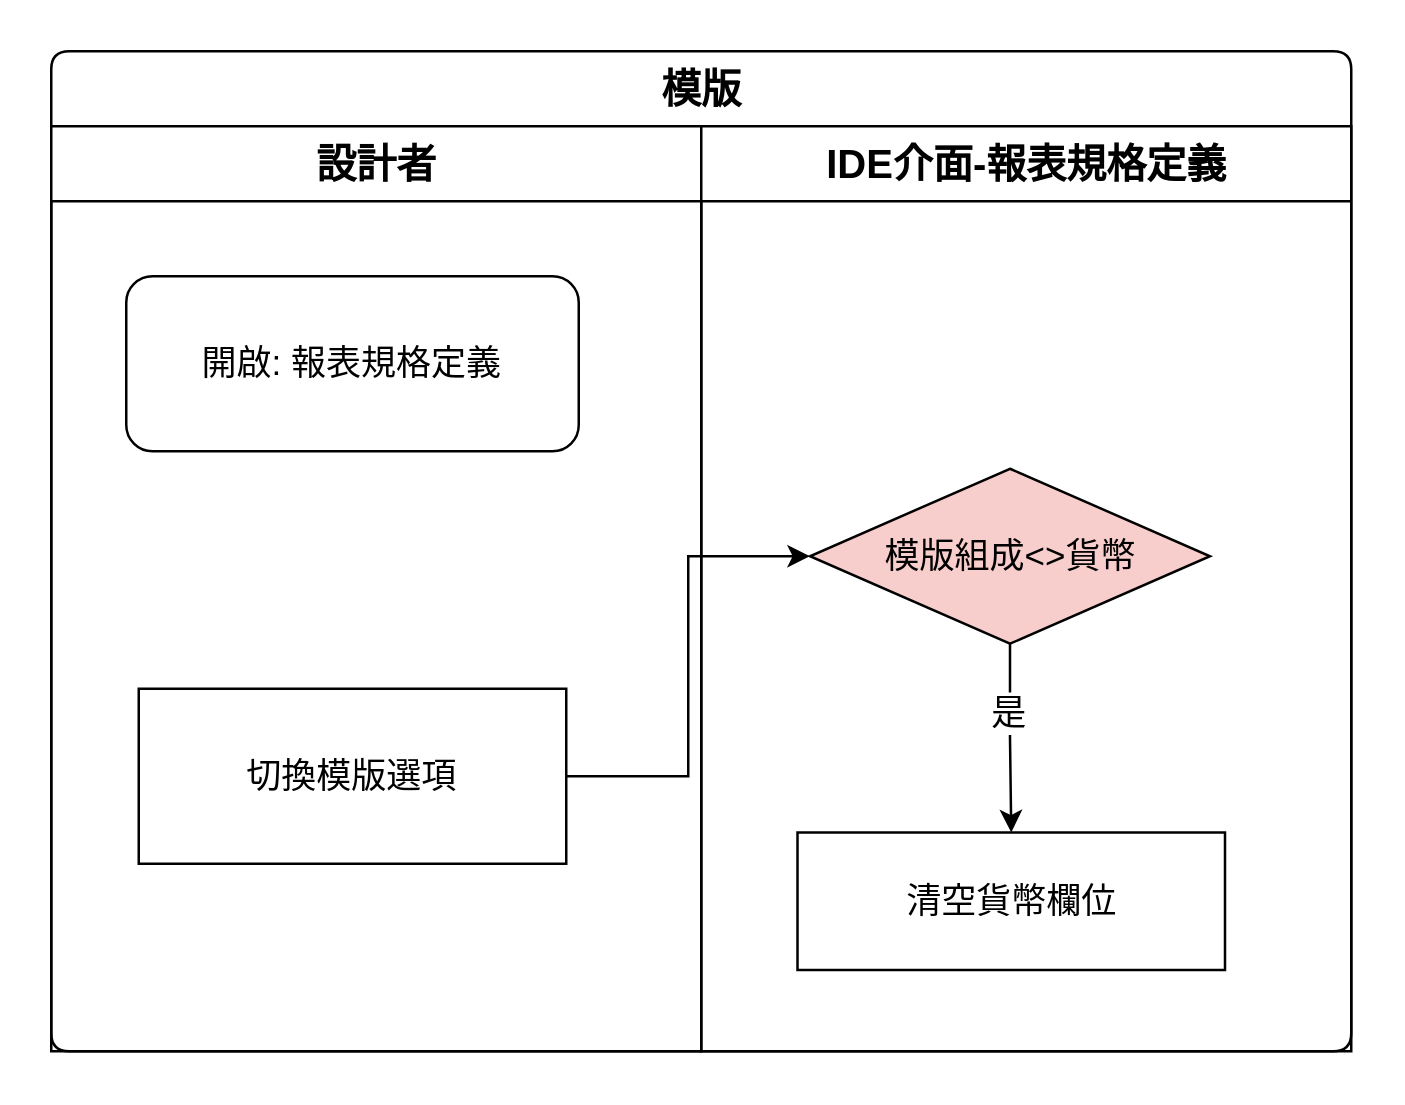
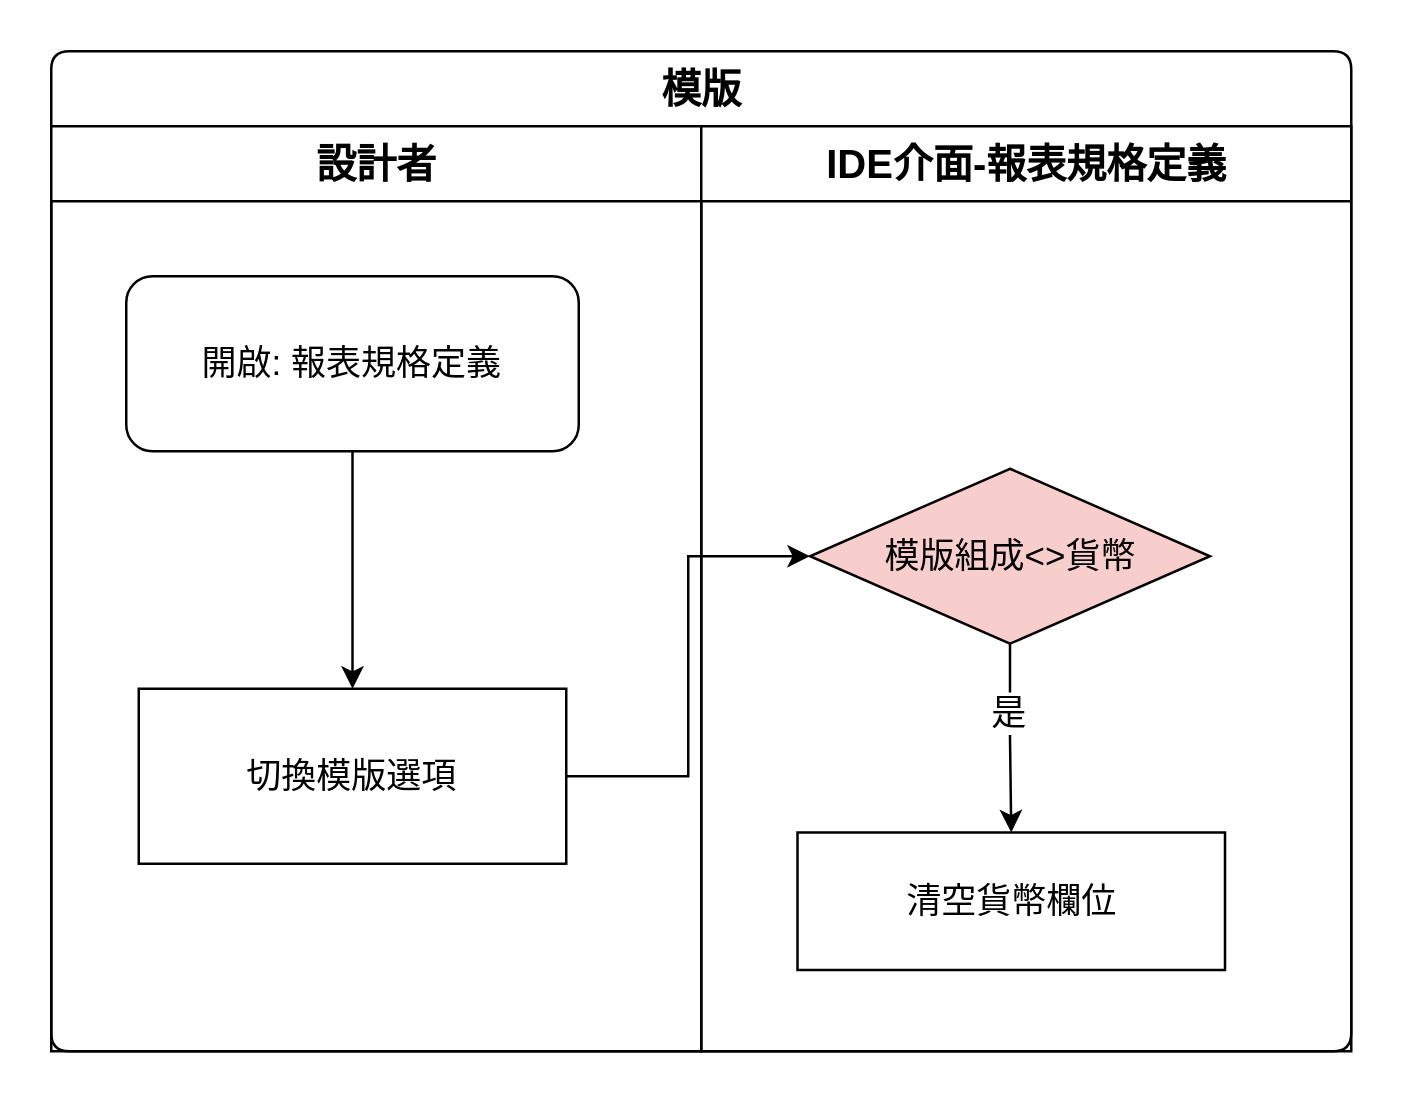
  <mxCell id="0" />
  <mxCell id="1" parent="0" />
  <mxCell id="2" value="模版" style="swimlane;html=1;childLayout=stackLayout;resizeParent=1;resizeParentMax=0;strokeWidth=1;fontSize=16;rounded=1;arcSize=8;startSize=30;labelBackgroundColor=none;align=center;" vertex="1" parent="1"><mxGeometry x="20" y="20" width="520" height="400" as="geometry" /></mxCell>
  <mxCell id="3" value="設計者" style="swimlane;html=1;startSize=30;fontSize=16;strokeWidth=1;" vertex="1" parent="2"><mxGeometry y="30" width="260" height="370" as="geometry" /></mxCell>
+ <mxCell id="4" style="edgeStyle=orthogonalEdgeStyle;rounded=0;orthogonalLoop=1;jettySize=auto;html=1;fontSize=14;" edge="1" parent="3" source="5" target="6"><mxGeometry relative="1" as="geometry" /></mxCell>
  <mxCell id="5" value="開啟: 報表規格定義" style="rounded=1;whiteSpace=wrap;html=1;strokeWidth=1;fontSize=14;" vertex="1" parent="3"><mxGeometry x="30" y="60" width="181" height="70" as="geometry" /></mxCell>
  <mxCell id="6" value="切換模版選項" style="rounded=0;whiteSpace=wrap;html=1;strokeWidth=1;fontSize=14;" vertex="1" parent="3"><mxGeometry x="35" y="225" width="171" height="70" as="geometry" /></mxCell>
  <mxCell id="7" value="IDE介面-報表規格定義" style="swimlane;html=1;startSize=30;fontSize=16;strokeWidth=1;" vertex="1" parent="2"><mxGeometry x="260" y="30" width="260" height="370" as="geometry" /></mxCell>
  <mxCell id="8" value="清空貨幣欄位" style="rounded=0;whiteSpace=wrap;html=1;strokeWidth=1;fontSize=14;labelBackgroundColor=none;fontFamily=Helvetica;align=center;" vertex="1" parent="7"><mxGeometry x="38.5" y="282.5" width="171" height="55" as="geometry" /></mxCell>
  <mxCell id="9" style="edgeStyle=orthogonalEdgeStyle;rounded=0;orthogonalLoop=1;jettySize=auto;html=1;" edge="1" parent="7" source="11" target="8"><mxGeometry relative="1" as="geometry" /></mxCell>
  <mxCell id="10" value="是" style="edgeLabel;html=1;align=center;verticalAlign=middle;resizable=0;points=[];fontSize=14;" vertex="1" connectable="0" parent="9"><mxGeometry x="-0.3" y="1" relative="1" as="geometry"><mxPoint x="-2" as="offset" /></mxGeometry></mxCell>
  <mxCell id="11" value="模版組成&amp;lt;&amp;gt;貨幣" style="rhombus;whiteSpace=wrap;html=1;fontSize=14;align=center;fillColor=#f8cecc;" vertex="1" parent="7"><mxGeometry x="43.5" y="137" width="160" height="70" as="geometry" /></mxCell>
  <mxCell id="12" style="edgeStyle=orthogonalEdgeStyle;rounded=0;orthogonalLoop=1;jettySize=auto;html=1;entryX=0;entryY=0.5;entryDx=0;entryDy=0;" edge="1" parent="2" source="6" target="11"><mxGeometry relative="1" as="geometry"><mxPoint x="300" y="180" as="targetPoint" /></mxGeometry></mxCell>
